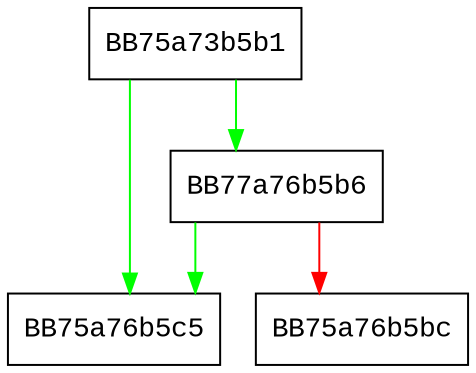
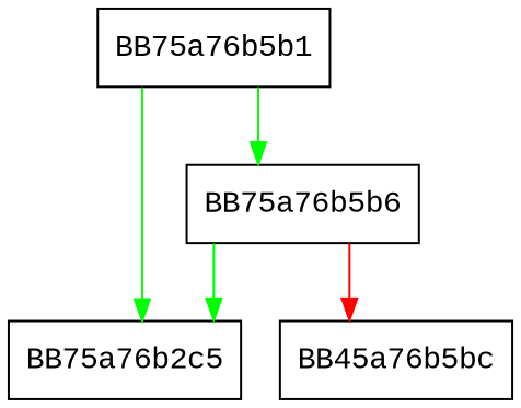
  digraph {
    fontname="Liberation Mono"
    splines=ortho
    node [fontname="Liberation Mono" shape=box]
    edge [color=green fontname="Liberation Mono"]
-   BB75a76b5b1 [label=BB75a73b5b1]
-   BB75a76b5c5
-   BB75a76b5b6 [label=BB77a76b5b6]
-   BB75a76b5bc
+   BB75a76b5b1
+   BB75a76b5c5 [label=BB75a76b2c5]
+   BB75a76b5b6
+   BB75a76b5bc [label=BB45a76b5bc]
    BB75a76b5b1 -> BB75a76b5c5
    BB75a76b5b1 -> BB75a76b5b6
    BB75a76b5b6 -> BB75a76b5c5
    BB75a76b5b6 -> BB75a76b5bc [color=red]
  }
